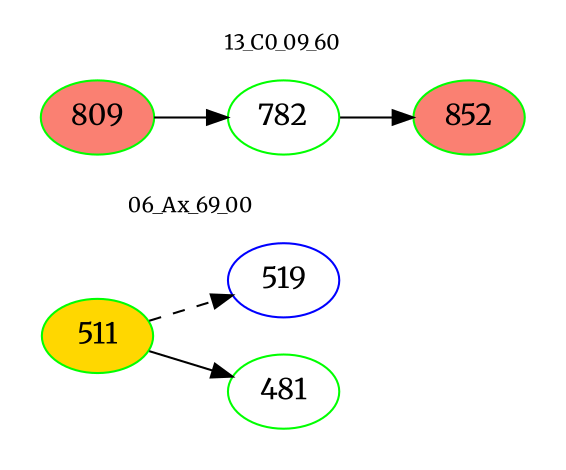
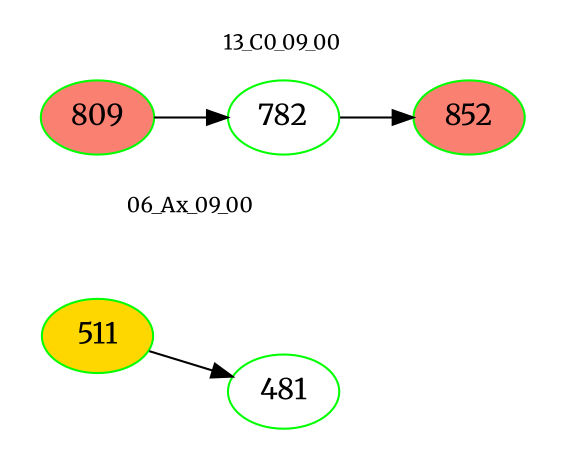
  digraph {
    fontname=Merriweather
    rankdir=LR
    node [color=green fillcolor=white fontname=Merriweather style=filled]
    edge [color=black fontname=Merriweather style=solid]
    n1 [fillcolor=gold label=511]
    n2 [label=481]
-   n3 [color=blue label=519]
    n4 [fillcolor=salmon label=809]
    n5 [label=782]
    n6 [fillcolor=salmon label=852]
    subgraph cluster_1 {
      color=white
      fontsize=10
-     label="06_Ax_69_00"
+     label="06_Ax_09_00"
      n1
      n2
-     n3
    }
    subgraph cluster_2 {
      color=white
      fontsize=10
-     label="13_C0_09_60"
+     label="13_C0_09_00"
      n4
      n5
      n6
    }
    n1 -> n2
-   n1 -> n3 [style=dashed]
    n4 -> n5
    n5 -> n6
  }
